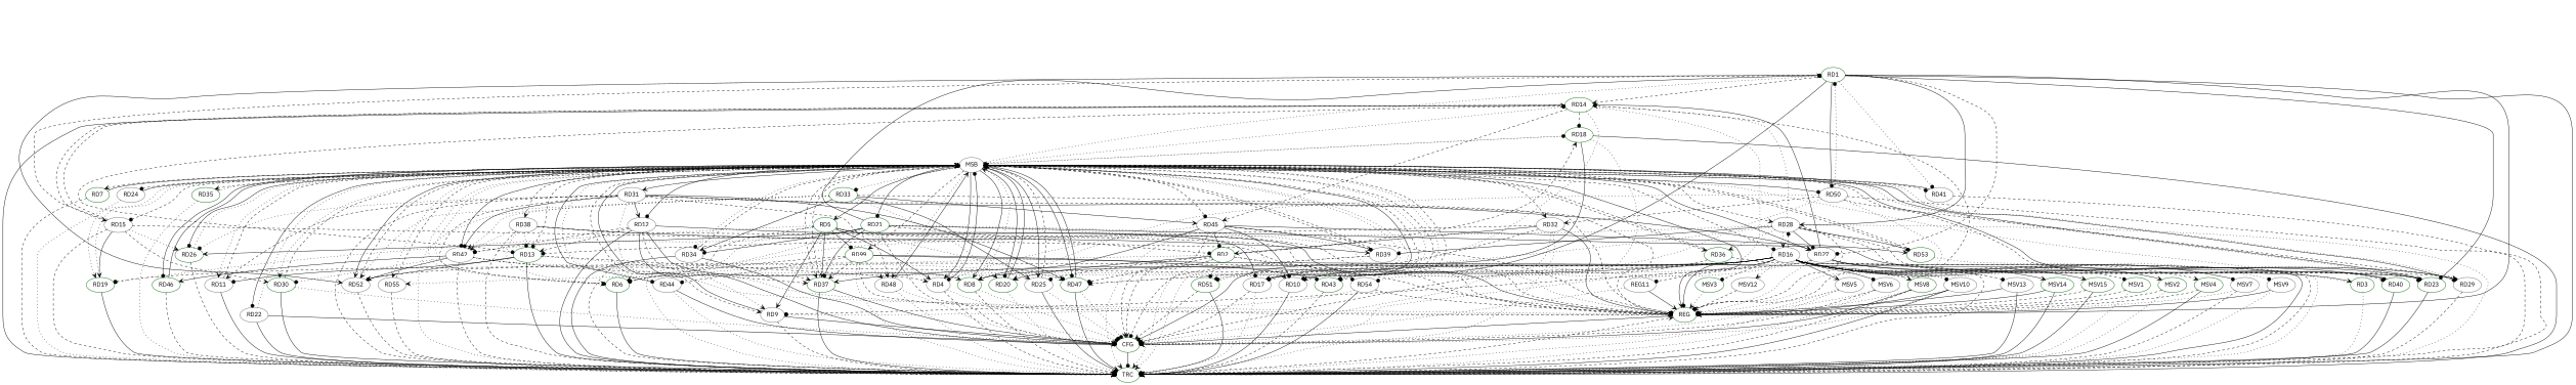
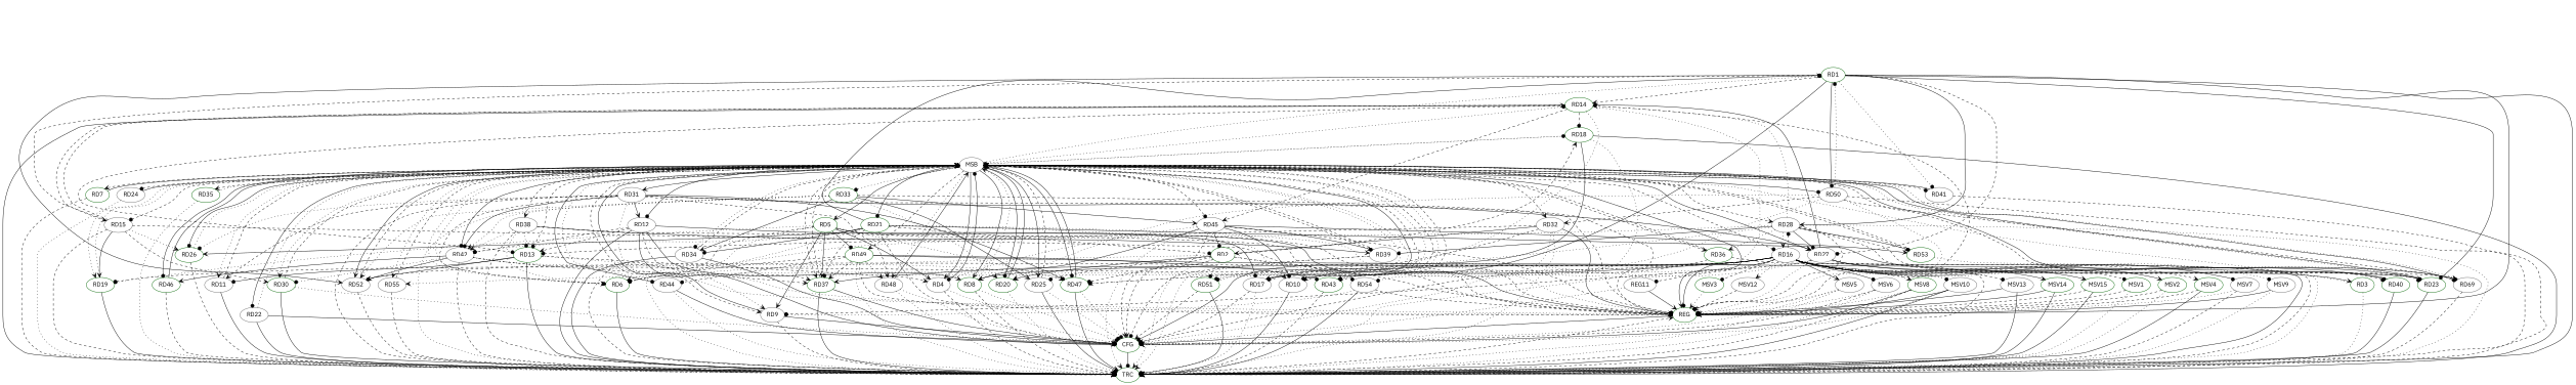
  strict digraph {
    fontname="IBM Plex Sans"
    node [color=darkgreen fontname="IBM Plex Sans"]
    edge [arrowhead=vee fontname="IBM Plex Sans" style=solid]
    n1 [label=RD1]
    n2 [label=RD14]
    n3 [color=gray40 label=RD17]
    n4 [label=RD23]
    n5 [color=gray40 label=RD27]
    n6 [color=gray40 label=RD28]
    n7 [color=gray40 label=RD41]
    n8 [color=gray40 label=RD50]
    n9 [color=gray40 label=RD52]
    n10 [label=REG]
    n11 [label=TRC]
    n12 [label=RD18]
    n13 [label=RD51]
    n14 [label=CFG]
    n15 [label=RD13]
    n16 [color=gray40 label=RD15]
    n17 [color=gray40 label=RD45]
    n18 [color=gray40 label=MSB]
    n19 [label=RD6]
    n20 [label=RD3]
    n21 [color=gray40 label=RD9]
    n22 [label=RD40]
    n23 [label=RD43]
    n24 [label=RD47]
    n25 [color=gray40 label=RD16]
-   n26 [color=gray40 label=RD29]
+   n26 [color=gray40 label=RD69]
    n27 [label=RD53]
    n28 [label=RD36]
    n29 [color=gray40 label=RD39]
    n30 [label=RD20]
    n31 [color=gray40 label=RD10]
    n32 [color=gray40 label=RD32]
    n33 [label=RD2]
    n34 [color=gray40 label=RD25]
    n35 [color=gray40 label=RD54]
    n36 [color=gray40 label=RD4]
    n37 [label=RD5]
    n38 [label=RD19]
    n39 [label=RD37]
-   n40 [label=RD99]
+   n40 [label=RD49]
    n41 [label=RD7]
    n42 [label=RD8]
    n43 [color=gray40 label=RD11]
    n44 [color=gray40 label=RD12]
    n45 [color=gray40 label=RD42]
    n46 [label=RD26]
    n47 [label=RD30]
    n48 [color=gray40 label=RD55]
    n49 [label=RD21]
    n50 [color=gray40 label=RD34]
    n51 [color=gray40 label=RD22]
    n52 [color=gray40 label=RD24]
    n53 [color=gray40 label=RD31]
    n54 [color=gray40 label=RD48]
    n55 [label=RD33]
    n56 [label=RD35]
    n57 [color=gray40 label=RD38]
    n58 [label=RD46]
    n59 [color=gray40 label=RD44]
    n60 [label=MSV1]
    n61 [label=MSV2]
    n62 [label=MSV3]
    n63 [label=MSV4]
    n64 [color=gray40 label=MSV5]
    n65 [color=gray40 label=MSV6]
    n66 [color=gray40 label=MSV7]
    n67 [label=MSV8]
    n68 [color=gray40 label=MSV9]
    n69 [color=gray40 label=MSV10]
    n70 [color=gray40 label=REG11]
    n71 [color=gray40 label=MSV12]
    n72 [color=gray40 label=MSV13]
    n73 [label=MSV14]
    n74 [label=MSV15]
    n1 -> n2 [style=dashed]
    n1 -> n3 [arrowhead=dot]
    n1 -> n4 [arrowhead=dot]
    n1 -> n5 [arrowhead=dot style=dashed]
    n1 -> n6
    n1 -> n7 [arrowhead=dot style=dotted]
    n1 -> n8 [arrowhead=dot]
    n1 -> n9
    n1 -> n10 [arrowhead=dot]
    n1 -> n11
    n2 -> n10 [arrowhead=dot style=dashed]
    n2 -> n11 [arrowhead=dot]
    n2 -> n12 [arrowhead=dot style=dashed]
    n2 -> n13 [arrowhead=dot style=dotted]
    n2 -> n14 [arrowhead=dot style=dotted]
    n2 -> n15 [arrowhead=dot style=dashed]
    n2 -> n16 [style=dashed]
    n2 -> n17 [style=dashed]
    n3 -> n11 [arrowhead=dot style=dotted]
    n3 -> n14 [style=dashed]
    n3 -> n18 [style=dashed]
    n4 -> n11 [arrowhead=dot]
    n4 -> n18 [arrowhead=dot]
    n5 -> n2 [arrowhead=dot]
    n5 -> n10 [arrowhead=dot style=dotted]
    n5 -> n11 [style=dashed]
    n5 -> n19 [arrowhead=dot style=dotted]
    n5 -> n20
    n5 -> n21 [arrowhead=dot style=dashed]
    n5 -> n22 [arrowhead=dot]
    n5 -> n23 [arrowhead=dot style=dotted]
    n6 -> n2 [style=dotted]
    n6 -> n4 [style=dashed]
    n6 -> n5 [arrowhead=dot]
    n6 -> n10 [arrowhead=dot style=dashed]
    n6 -> n11 [style=dotted]
    n6 -> n19 [arrowhead=dot style=dotted]
    n6 -> n24 [arrowhead=dot style=dotted]
    n6 -> n25 [style=dotted]
    n6 -> n26 [style=dashed]
    n6 -> n27 [arrowhead=dot]
    n6 -> n28 [style=dotted]
    n6 -> n29 [arrowhead=dot]
    n7 -> n11 [arrowhead=dot style=dashed]
    n7 -> n18
    n8 -> n1 [arrowhead=dot style=dotted]
    n8 -> n10 [arrowhead=dot style=dotted]
    n8 -> n11 [arrowhead=dot style=dashed]
    n8 -> n26 [arrowhead=dot style=dashed]
    n8 -> n30 [style=dotted]
    n8 -> n31 [style=dotted]
    n8 -> n32 [style=dashed]
    n9 -> n11 [arrowhead=dot style=dashed]
    n9 -> n18 [style=dashed]
    n10 -> n14 [arrowhead=dot]
    n11 -> n10 [style=dashed]
    n12 -> n11
    n12 -> n14 [arrowhead=dot]
    n12 -> n18 [arrowhead=dot style=dotted]
    n12 -> n35 [arrowhead=dot style=dotted]
    n13 -> n11 [arrowhead=dot]
    n13 -> n14 [style=dashed]
    n13 -> n18 [style=dotted]
    n14 -> n11 [arrowhead=dot]
    n15 -> n9 [arrowhead=dot]
    n15 -> n10 [arrowhead=dot style=dotted]
    n15 -> n11
    n15 -> n36 [style=dashed]
    n15 -> n43 [arrowhead=dot]
    n16 -> n1 [arrowhead=dot style=dashed]
    n16 -> n2 [style=dashed]
    n16 -> n10 [arrowhead=dot style=dashed]
    n16 -> n11 [style=dashed]
    n16 -> n38
    n16 -> n46 [style=dotted]
    n16 -> n47 [style=dashed]
    n17 -> n10 [arrowhead=dot style=dashed]
    n17 -> n11 [style=dotted]
    n17 -> n14 [style=dashed]
    n17 -> n27
    n17 -> n29 [arrowhead=dot]
    n17 -> n31 [arrowhead=dot]
    n17 -> n33 [arrowhead=dot]
    n17 -> n36 [arrowhead=dot style=dotted]
    n17 -> n42
    n18 -> n1 [arrowhead=dot style=dotted]
    n18 -> n2 [arrowhead=dot style=dotted]
    n18 -> n3
    n18 -> n4 [arrowhead=dot style=dotted]
    n18 -> n5
    n18 -> n6 [style=dashed]
    n18 -> n7 [arrowhead=dot style=dashed]
    n18 -> n8 [arrowhead=dot]
    n18 -> n9
    n18 -> n10
    n18 -> n12 [arrowhead=dot style=dotted]
    n18 -> n13 [arrowhead=dot style=dotted]
    n18 -> n15 [arrowhead=dot style=dashed]
    n18 -> n16 [arrowhead=dot style=dashed]
    n18 -> n17 [arrowhead=dot style=dashed]
    n18 -> n19 [style=dotted]
    n18 -> n21 [style=dashed]
    n18 -> n22 [arrowhead=dot style=dashed]
    n18 -> n23 [style=dotted]
    n18 -> n24 [arrowhead=dot]
    n18 -> n25 [arrowhead=dot style=dashed]
    n18 -> n26 [arrowhead=dot]
    n18 -> n27 [style=dashed]
    n18 -> n28 [style=dashed]
    n18 -> n29 [style=dashed]
    n18 -> n30 [arrowhead=dot]
    n18 -> n31 [arrowhead=dot style=dotted]
    n18 -> n32 [style=dashed]
    n18 -> n34
    n18 -> n36
    n18 -> n37
    n18 -> n38 [style=dotted]
    n18 -> n39 [style=dashed]
    n18 -> n40 [style=dashed]
    n18 -> n41 [style=dashed]
    n18 -> n42
    n18 -> n43 [style=dotted]
    n18 -> n44 [arrowhead=dot]
    n18 -> n45 [arrowhead=dot]
    n18 -> n46 [arrowhead=dot]
    n18 -> n47 [style=dotted]
    n18 -> n48 [style=dotted]
    n18 -> n49 [arrowhead=dot]
    n18 -> n50 [arrowhead=dot style=dotted]
    n18 -> n51 [arrowhead=dot]
    n18 -> n52 [arrowhead=dot style=dashed]
    n18 -> n53
    n18 -> n54 [style=dotted]
    n18 -> n55 [arrowhead=dot style=dotted]
    n18 -> n56 [style=dashed]
    n18 -> n57 [style=dashed]
    n18 -> n58 [arrowhead=dot]
    n18 -> n59 [arrowhead=dot]
    n19 -> n11
    n19 -> n18 [arrowhead=dot style=dotted]
    n20 -> n11 [arrowhead=dot style=dotted]
    n20 -> n18 [style=dotted]
    n21 -> n11 [arrowhead=dot style=dashed]
    n21 -> n14 [arrowhead=dot]
    n21 -> n18
    n22 -> n11
    n22 -> n18 [arrowhead=dot]
    n23 -> n11 [style=dashed]
    n23 -> n18 [style=dashed]
    n24 -> n11
    n24 -> n14 [arrowhead=dot style=dotted]
    n24 -> n18
    n25 -> n3 [arrowhead=dot style=dashed]
    n25 -> n4 [arrowhead=dot]
    n25 -> n6 [arrowhead=dot style=dashed]
    n25 -> n9 [style=dashed]
    n25 -> n10 [arrowhead=dot]
    n25 -> n11 [arrowhead=dot]
    n25 -> n14 [style=dotted]
    n25 -> n26 [style=dotted]
    n25 -> n31 [arrowhead=dot]
    n25 -> n38 [arrowhead=dot style=dashed]
    n25 -> n39
    n25 -> n42
    n25 -> n48 [style=dotted]
    n25 -> n60 [arrowhead=dot style=dashed]
    n25 -> n61
    n25 -> n62 [arrowhead=dot style=dashed]
    n25 -> n63 [style=dashed]
    n25 -> n64
    n25 -> n65 [arrowhead=dot]
    n25 -> n66 [arrowhead=dot]
    n25 -> n67 [style=dotted]
    n25 -> n68 [arrowhead=dot style=dotted]
    n25 -> n69 [arrowhead=dot style=dotted]
    n25 -> n70 [arrowhead=dot style=dashed]
    n25 -> n71 [style=dotted]
    n25 -> n72 [arrowhead=dot style=dashed]
    n25 -> n73
    n25 -> n74
    n26 -> n11 [style=dashed]
    n26 -> n18 [style=dotted]
    n27 -> n11 [style=dotted]
    n27 -> n18 [arrowhead=dot style=dashed]
    n28 -> n11 [arrowhead=dot style=dashed]
    n28 -> n14 [arrowhead=dot style=dashed]
    n28 -> n18 [arrowhead=dot style=dashed]
    n29 -> n11 [style=dotted]
    n29 -> n14 [arrowhead=dot style=dashed]
    n29 -> n18 [style=dashed]
    n30 -> n11 [arrowhead=dot style=dotted]
    n30 -> n18
    n31 -> n11
    n31 -> n18 [arrowhead=dot style=dashed]
    n32 -> n10 [arrowhead=dot]
    n32 -> n11 [style=dotted]
    n32 -> n15 [arrowhead=dot style=dashed]
    n32 -> n23 [arrowhead=dot style=dotted]
    n32 -> n24 [style=dashed]
    n32 -> n33
    n33 -> n10 [arrowhead=dot style=dashed]
    n33 -> n11 [style=dotted]
    n33 -> n12 [style=dashed]
    n33 -> n13 [arrowhead=dot style=dotted]
    n33 -> n14 [style=dashed]
    n33 -> n19 [arrowhead=dot style=dotted]
    n33 -> n24 [arrowhead=dot style=dashed]
    n33 -> n30
    n33 -> n34 [arrowhead=dot style=dashed]
    n33 -> n35 [arrowhead=dot style=dotted]
    n34 -> n11
    n34 -> n14 [arrowhead=dot style=dotted]
    n34 -> n18 [style=dashed]
    n35 -> n10 [arrowhead=dot style=dashed]
    n35 -> n11
    n35 -> n21 [arrowhead=dot style=dotted]
    n36 -> n11 [style=dashed]
    n36 -> n14 [style=dotted]
    n36 -> n18 [arrowhead=dot]
    n37 -> n3 [arrowhead=dot]
    n37 -> n10 [arrowhead=dot style=dashed]
    n37 -> n11 [style=dashed]
    n37 -> n19 [style=dotted]
    n37 -> n21
    n37 -> n24 [style=dotted]
    n37 -> n36
    n37 -> n38 [arrowhead=dot style=dotted]
    n37 -> n39
    n37 -> n40 [arrowhead=dot]
    n38 -> n11 [arrowhead=dot]
    n38 -> n18 [arrowhead=dot style=dotted]
    n39 -> n11 [arrowhead=dot]
    n39 -> n14 [arrowhead=dot]
    n39 -> n18 [arrowhead=dot style=dashed]
    n40 -> n4 [arrowhead=dot]
    n40 -> n10 [style=dashed]
    n40 -> n11 [arrowhead=dot style=dotted]
    n40 -> n19 [arrowhead=dot style=dashed]
    n40 -> n23 [arrowhead=dot]
    n40 -> n39 [style=dashed]
    n40 -> n54 [style=dotted]
    n40 -> n59 [arrowhead=dot style=dashed]
    n41 -> n11 [arrowhead=dot style=dashed]
    n41 -> n18 [arrowhead=dot]
    n42 -> n11 [style=dashed]
    n42 -> n14 [arrowhead=dot style=dotted]
    n42 -> n18 [style=dotted]
    n43 -> n11 [arrowhead=dot]
    n43 -> n18 [style=dashed]
    n44 -> n10 [arrowhead=dot]
    n44 -> n11
    n44 -> n14 [arrowhead=dot]
    n44 -> n15 [style=dashed]
    n44 -> n39 [style=dashed]
    n44 -> n42
    n44 -> n45 [arrowhead=dot style=dashed]
    n45 -> n9
    n45 -> n10 [style=dotted]
    n45 -> n11 [style=dashed]
    n45 -> n24 [style=dotted]
    n45 -> n39 [style=dashed]
    n45 -> n47 [arrowhead=dot style=dotted]
    n45 -> n58
    n46 -> n11 [style=dashed]
    n46 -> n18 [style=dotted]
    n47 -> n11 [arrowhead=dot]
    n47 -> n14 [style=dotted]
    n47 -> n18 [style=dashed]
    n48 -> n11 [style=dashed]
    n48 -> n18 [arrowhead=dot style=dashed]
    n49 -> n1
    n49 -> n10 [arrowhead=dot style=dotted]
    n49 -> n11 [style=dotted]
    n49 -> n14 [style=dashed]
    n49 -> n26
    n49 -> n31 [style=dotted]
    n49 -> n33 [arrowhead=dot style=dashed]
-   n49 -> n39 [arrowhead=dot]
+   n49 -> n39 [arrowhead=dot style=dashed]
    n49 -> n45 [arrowhead=dot style=dotted]
    n49 -> n46
    n49 -> n50 [arrowhead=dot]
    n50 -> n11
    n50 -> n14
    n50 -> n18 [style=dashed]
    n51 -> n11 [arrowhead=dot]
    n51 -> n14
    n51 -> n18 [arrowhead=dot style=dotted]
    n52 -> n11 [arrowhead=dot style=dotted]
    n52 -> n18
    n53 -> n5
    n53 -> n10 [style=dashed]
    n53 -> n11 [arrowhead=dot style=dashed]
    n53 -> n19 [style=dashed]
    n53 -> n21 [style=dotted]
    n53 -> n24 [arrowhead=dot]
    n53 -> n43 [style=dashed]
    n53 -> n44
    n53 -> n45 [arrowhead=dot]
    n53 -> n46 [arrowhead=dot style=dotted]
    n53 -> n54 [style=dashed]
    n54 -> n11 [arrowhead=dot style=dotted]
    n54 -> n14 [style=dotted]
    n54 -> n18
    n55 -> n9 [style=dotted]
    n55 -> n10 [arrowhead=dot style=dashed]
    n55 -> n11 [arrowhead=dot style=dotted]
    n55 -> n17
    n55 -> n30 [style=dotted]
    n55 -> n34
    n55 -> n45 [style=dotted]
    n55 -> n50
    n56 -> n11 [style=dotted]
    n56 -> n18 [arrowhead=dot style=dotted]
    n57 -> n10 [arrowhead=dot style=dashed]
    n57 -> n11 [style=dashed]
    n57 -> n15 [arrowhead=dot style=dotted]
    n57 -> n19 [arrowhead=dot style=dotted]
    n57 -> n29
    n57 -> n45 [style=dotted]
    n58 -> n11 [style=dashed]
    n58 -> n18 [arrowhead=dot]
    n59 -> n11 [style=dotted]
    n59 -> n14
    n59 -> n18 [style=dotted]
    n60 -> n10 [arrowhead=dot style=dashed]
    n60 -> n11 [arrowhead=dot style=dotted]
    n61 -> n10 [style=dashed]
    n61 -> n11 [style=dotted]
    n62 -> n10 [style=dotted]
    n63 -> n10 [style=dashed]
    n63 -> n11 [arrowhead=dot]
    n64 -> n10 [style=dotted]
    n64 -> n11 [arrowhead=dot style=dotted]
    n64 -> n14 [arrowhead=dot style=dotted]
    n65 -> n10 [arrowhead=dot style=dotted]
    n65 -> n11 [arrowhead=dot style=dotted]
    n65 -> n14 [style=dashed]
    n66 -> n10 [style=dotted]
    n66 -> n11 [arrowhead=dot style=dashed]
    n67 -> n10 [arrowhead=dot style=dotted]
    n67 -> n11 [style=dashed]
    n67 -> n14
    n68 -> n10 [arrowhead=dot]
    n68 -> n11 [style=dotted]
    n69 -> n10
    n69 -> n11
    n69 -> n14 [style=dotted]
    n70 -> n10
    n70 -> n14 [arrowhead=dot style=dotted]
    n71 -> n10 [style=dashed]
    n72 -> n10 [arrowhead=dot]
    n72 -> n11 [arrowhead=dot]
    n73 -> n10
    n73 -> n11 [arrowhead=dot]
    n74 -> n10 [style=dashed]
    n74 -> n11 [arrowhead=dot]
  }
